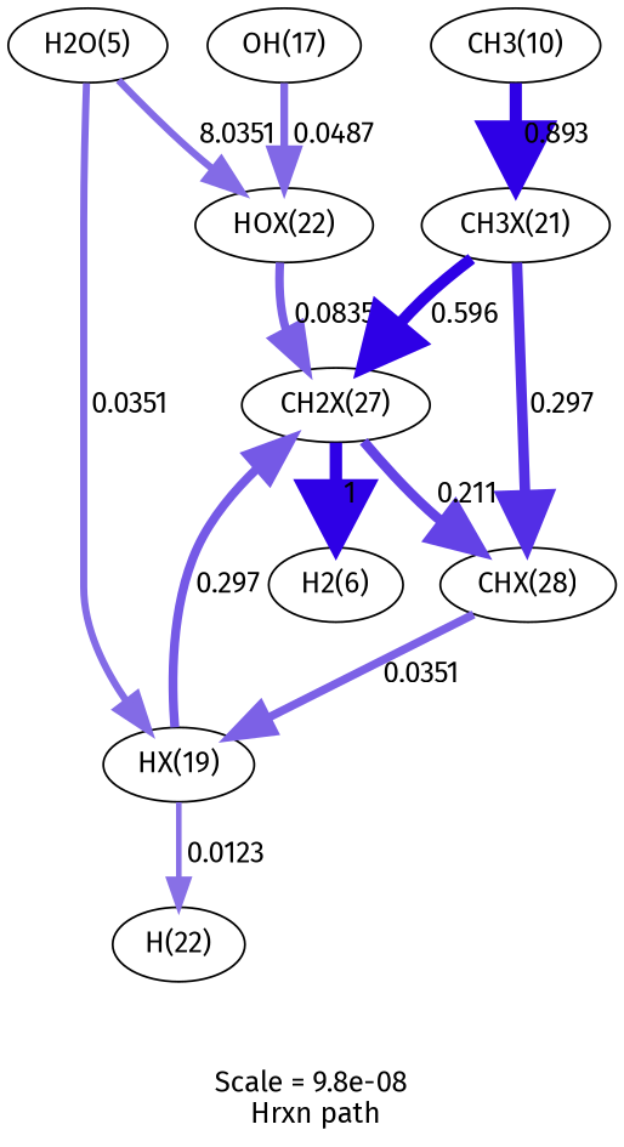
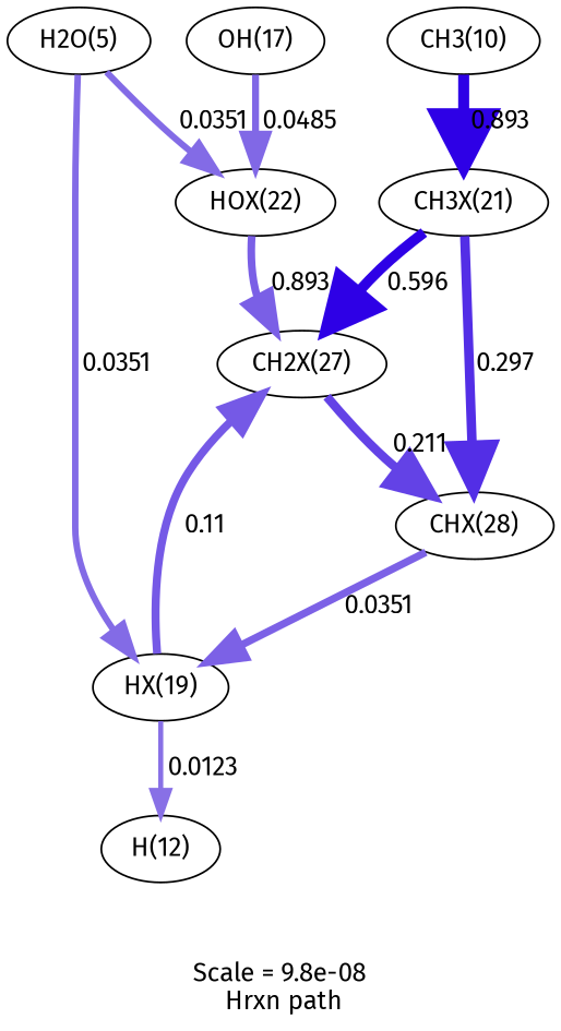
  digraph {
    fontname="Fira Sans"
    label="Scale = 9.8e-08\l Hrxn path"
    node [fontname="Fira Sans"]
    edge [arrowsize=1.74 color="0.7, 0.535, 0.9" fontname="Fira Sans" penwidth=3.47]
    n1 [label="CH2X(27)"]
-   n2 [label="H2(6)"]
    n3 [label="CHX(28)"]
    n4 [label="HX(19)"]
-   n5 [label="H(22)"]
+   n5 [label="H(12)"]
    n6 [label="H2O(5)"]
    n7 [label="HOX(22)"]
    n8 [label="OH(17)"]
    n9 [label="CH3(10)"]
    n10 [label="CH3X(21)"]
-   n1 -> n2 [arrowsize=3 color="0.7, 1.5, 0.9" label=" 1" penwidth=6]
    n1 -> n3 [arrowsize=2.41 color="0.7, 0.711, 0.9" label=" 0.211" penwidth=4.83]
    n3 -> n4 [arrowsize=2.03 color="0.7, 0.576, 0.9" label=" 0.0351" penwidth=4.06]
-   n4 -> n1 [arrowsize=2.17 color="0.7, 0.61, 0.9" label=" 0.297" penwidth=4.33]
+   n4 -> n1 [arrowsize=2.17 color="0.7, 0.61, 0.9" label=" 0.11" penwidth=4.33]
    n4 -> n5 [arrowsize=1.34 color="0.7, 0.512, 0.9" label=" 0.0123" penwidth=2.68]
    n6 -> n4 [label=" 0.0351"]
-   n6 -> n7 [label=" 8.0351"]
-   n7 -> n1 [arrowsize=2.06 color="0.7, 0.584, 0.9" label=" 0.0835" penwidth=4.13]
-   n8 -> n7 [arrowsize=1.86 color="0.7, 0.548, 0.9" label=" 0.0487" penwidth=3.71]
+   n6 -> n7 [label=" 0.0351"]
+   n7 -> n1 [arrowsize=2.06 color="0.7, 0.584, 0.9" label=" 0.893" penwidth=4.13]
+   n8 -> n7 [arrowsize=1.86 color="0.7, 0.548, 0.9" label=" 0.0485" penwidth=3.71]
    n9 -> n10 [arrowsize=2.96 color="0.7, 1.39, 0.9" label=" 0.893" penwidth=5.91]
    n10 -> n1 [arrowsize=2.8 color="0.7, 1.1, 0.9" label=" 0.596" penwidth=5.61]
    n10 -> n3 [arrowsize=2.54 color="0.7, 0.797, 0.9" label=" 0.297" penwidth=5.08]
  }
